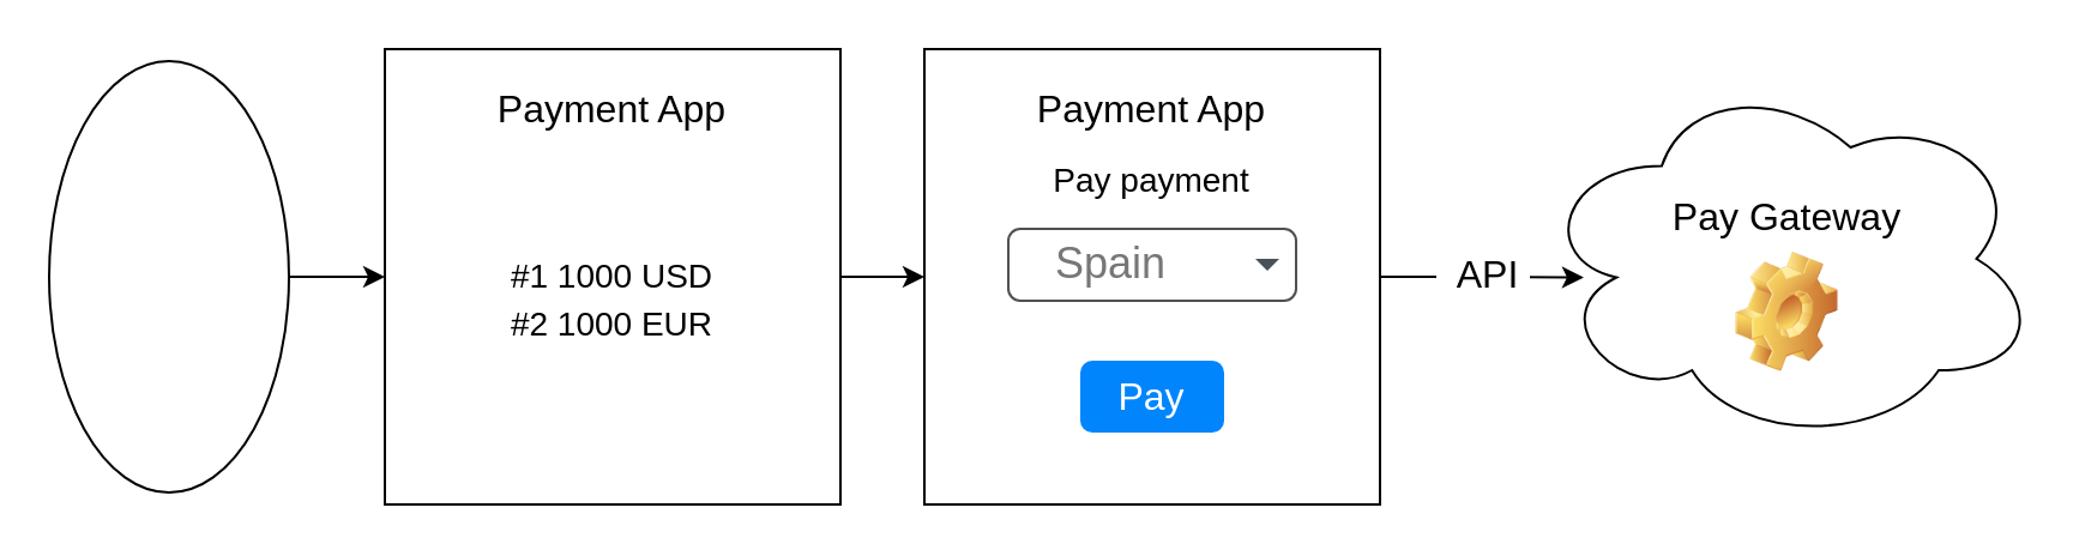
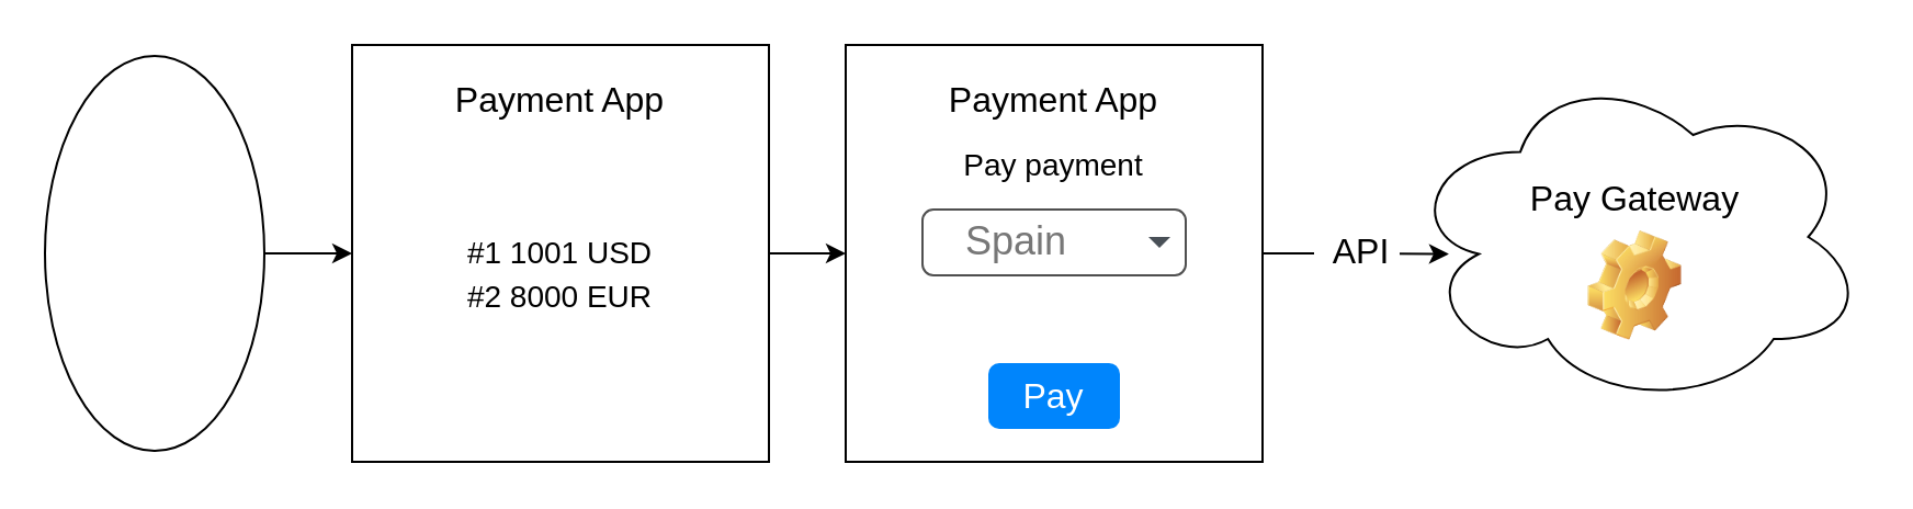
  <mxCell id="0" />
  <mxCell id="1" parent="0" />
  <mxCell id="2" style="edgeStyle=orthogonalEdgeStyle;rounded=0;orthogonalLoop=1;jettySize=auto;html=1;fontSize=16;entryX=0.095;entryY=0.55;entryDx=0;entryDy=0;entryPerimeter=0;" edge="1" parent="1" source="4" target="18"><mxGeometry relative="1" as="geometry"><mxPoint x="640" y="115" as="targetPoint" /></mxGeometry></mxCell>
  <mxCell id="3" value="&amp;nbsp; API&amp;nbsp;" style="edgeLabel;html=1;align=center;verticalAlign=middle;resizable=0;points=[];fontSize=16;" vertex="1" connectable="0" parent="2"><mxGeometry x="0.013" y="2" relative="1" as="geometry"><mxPoint as="offset" /></mxGeometry></mxCell>
  <mxCell id="4" value="" style="whiteSpace=wrap;html=1;aspect=fixed;" vertex="1" parent="1"><mxGeometry x="385" y="20" width="190" height="190" as="geometry" /></mxCell>
  <mxCell id="5" value="Spain" style="html=1;shadow=0;dashed=0;shape=mxgraph.bootstrap.rrect;rSize=5;strokeColor=#505050;strokeWidth=1;fillColor=#ffffff;fontColor=#777777;whiteSpace=wrap;align=left;verticalAlign=middle;fontStyle=0;fontSize=18;spacing=20;" vertex="1" parent="1"><mxGeometry x="420" y="95" width="120" height="30" as="geometry" /></mxCell>
  <mxCell id="6" value="" style="shape=triangle;direction=south;fillColor=#495057;strokeColor=none;perimeter=none;" vertex="1" parent="5"><mxGeometry x="1" y="0.5" width="10" height="5" relative="1" as="geometry"><mxPoint x="-17" y="-2.5" as="offset" /></mxGeometry></mxCell>
  <mxCell id="7" value="Payment App" style="text;html=1;strokeColor=none;fillColor=none;align=center;verticalAlign=middle;whiteSpace=wrap;rounded=0;fontSize=16;" vertex="1" parent="1"><mxGeometry x="425" y="30" width="110" height="30" as="geometry" /></mxCell>
- <mxCell id="8" value="Pay" style="html=1;shadow=0;dashed=0;shape=mxgraph.bootstrap.rrect;rSize=5;strokeColor=none;strokeWidth=1;fillColor=#0085FC;fontColor=#FFFFFF;whiteSpace=wrap;align=center;verticalAlign=middle;spacingLeft=0;fontStyle=0;fontSize=16;spacing=5;" vertex="1" parent="1"><mxGeometry x="450" y="150" width="60" height="30" as="geometry" /></mxCell>
+ <mxCell id="8" value="Pay" style="html=1;shadow=0;dashed=0;shape=mxgraph.bootstrap.rrect;rSize=5;strokeColor=none;strokeWidth=1;fillColor=#0085FC;fontColor=#FFFFFF;whiteSpace=wrap;align=center;verticalAlign=middle;spacingLeft=0;fontStyle=0;fontSize=16;spacing=5;" vertex="1" parent="1"><mxGeometry x="450" y="165" width="60" height="30" as="geometry" /></mxCell>
  <mxCell id="9" style="edgeStyle=orthogonalEdgeStyle;rounded=0;orthogonalLoop=1;jettySize=auto;html=1;exitX=1;exitY=0.5;exitDx=0;exitDy=0;entryX=0;entryY=0.5;entryDx=0;entryDy=0;fontSize=14;" edge="1" parent="1" source="10" target="4"><mxGeometry relative="1" as="geometry" /></mxCell>
  <mxCell id="10" value="" style="whiteSpace=wrap;html=1;aspect=fixed;" vertex="1" parent="1"><mxGeometry x="160" y="20" width="190" height="190" as="geometry" /></mxCell>
  <mxCell id="11" value="Payment App" style="text;html=1;strokeColor=none;fillColor=none;align=center;verticalAlign=middle;whiteSpace=wrap;rounded=0;fontSize=16;" vertex="1" parent="1"><mxGeometry x="200" y="30" width="110" height="30" as="geometry" /></mxCell>
  <mxCell id="12" style="edgeStyle=orthogonalEdgeStyle;rounded=0;orthogonalLoop=1;jettySize=auto;html=1;exitX=1;exitY=0.5;exitDx=0;exitDy=0;entryX=0;entryY=0.5;entryDx=0;entryDy=0;fontSize=14;" edge="1" parent="1" source="13" target="10"><mxGeometry relative="1" as="geometry" /></mxCell>
  <mxCell id="13" value="" style="ellipse;whiteSpace=wrap;html=1;fontSize=16;" vertex="1" parent="1"><mxGeometry x="20" y="25" width="100" height="180" as="geometry" /></mxCell>
  <mxCell id="14" value="Pay payment" style="text;html=1;strokeColor=none;fillColor=none;align=center;verticalAlign=middle;whiteSpace=wrap;rounded=0;fontSize=14;" vertex="1" parent="1"><mxGeometry x="425" y="60" width="110" height="30" as="geometry" /></mxCell>
- <mxCell id="15" value="#1 1000 USD" style="text;html=1;strokeColor=none;fillColor=none;align=center;verticalAlign=middle;whiteSpace=wrap;rounded=0;fontSize=14;" vertex="1" parent="1"><mxGeometry x="200" y="100" width="110" height="30" as="geometry" /></mxCell>
- <mxCell id="16" value="#2 1000 EUR" style="text;html=1;strokeColor=none;fillColor=none;align=center;verticalAlign=middle;whiteSpace=wrap;rounded=0;fontSize=14;" vertex="1" parent="1"><mxGeometry x="200" y="120" width="110" height="30" as="geometry" /></mxCell>
+ <mxCell id="15" value="#1 1001 USD" style="text;html=1;strokeColor=none;fillColor=none;align=center;verticalAlign=middle;whiteSpace=wrap;rounded=0;fontSize=14;" vertex="1" parent="1"><mxGeometry x="200" y="100" width="110" height="30" as="geometry" /></mxCell>
+ <mxCell id="16" value="#2 8000 EUR" style="text;html=1;strokeColor=none;fillColor=none;align=center;verticalAlign=middle;whiteSpace=wrap;rounded=0;fontSize=14;" vertex="1" parent="1"><mxGeometry x="200" y="120" width="110" height="30" as="geometry" /></mxCell>
  <mxCell id="17" value="" style="group" vertex="1" connectable="0" parent="1"><mxGeometry x="640" y="30" width="210" height="155" as="geometry" /></mxCell>
  <mxCell id="18" value="" style="ellipse;shape=cloud;whiteSpace=wrap;html=1;fontSize=14;" vertex="1" parent="17"><mxGeometry width="210" height="155" as="geometry" /></mxCell>
  <mxCell id="19" value="Pay Gateway" style="text;html=1;strokeColor=none;fillColor=none;align=center;verticalAlign=middle;whiteSpace=wrap;rounded=0;fontSize=16;" vertex="1" parent="17"><mxGeometry x="35" y="45" width="140" height="30" as="geometry" /></mxCell>
  <mxCell id="20" value="" style="shape=image;html=1;verticalLabelPosition=bottom;verticalAlign=top;imageAspect=1;aspect=fixed;image=img/clipart/Gear_128x128.png;fontSize=14;" vertex="1" parent="17"><mxGeometry x="83.69" y="75" width="42.62" height="50" as="geometry" /></mxCell>
